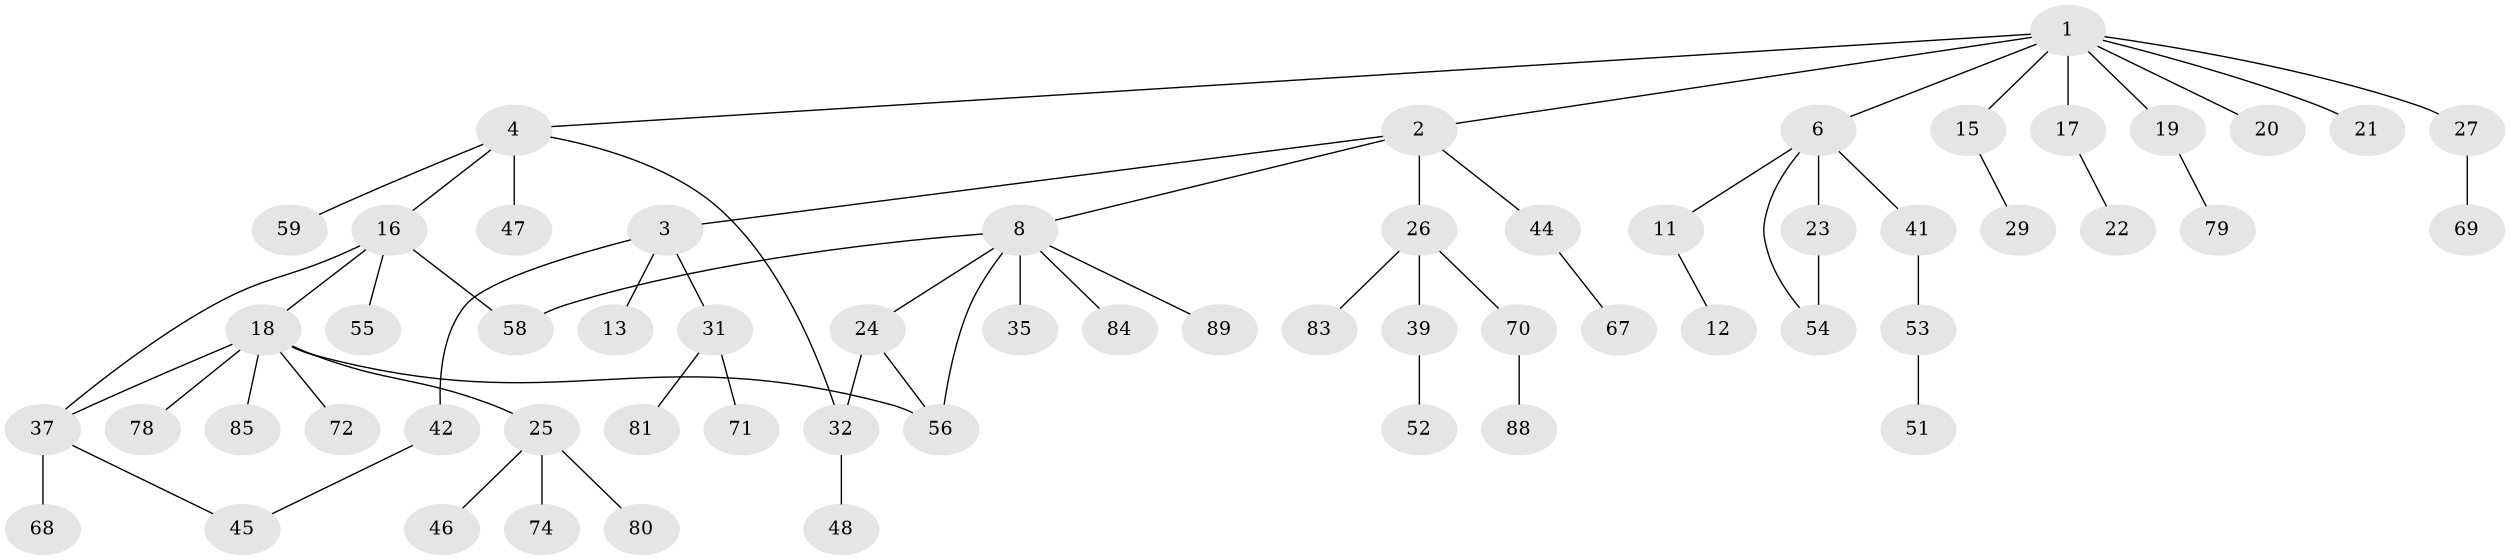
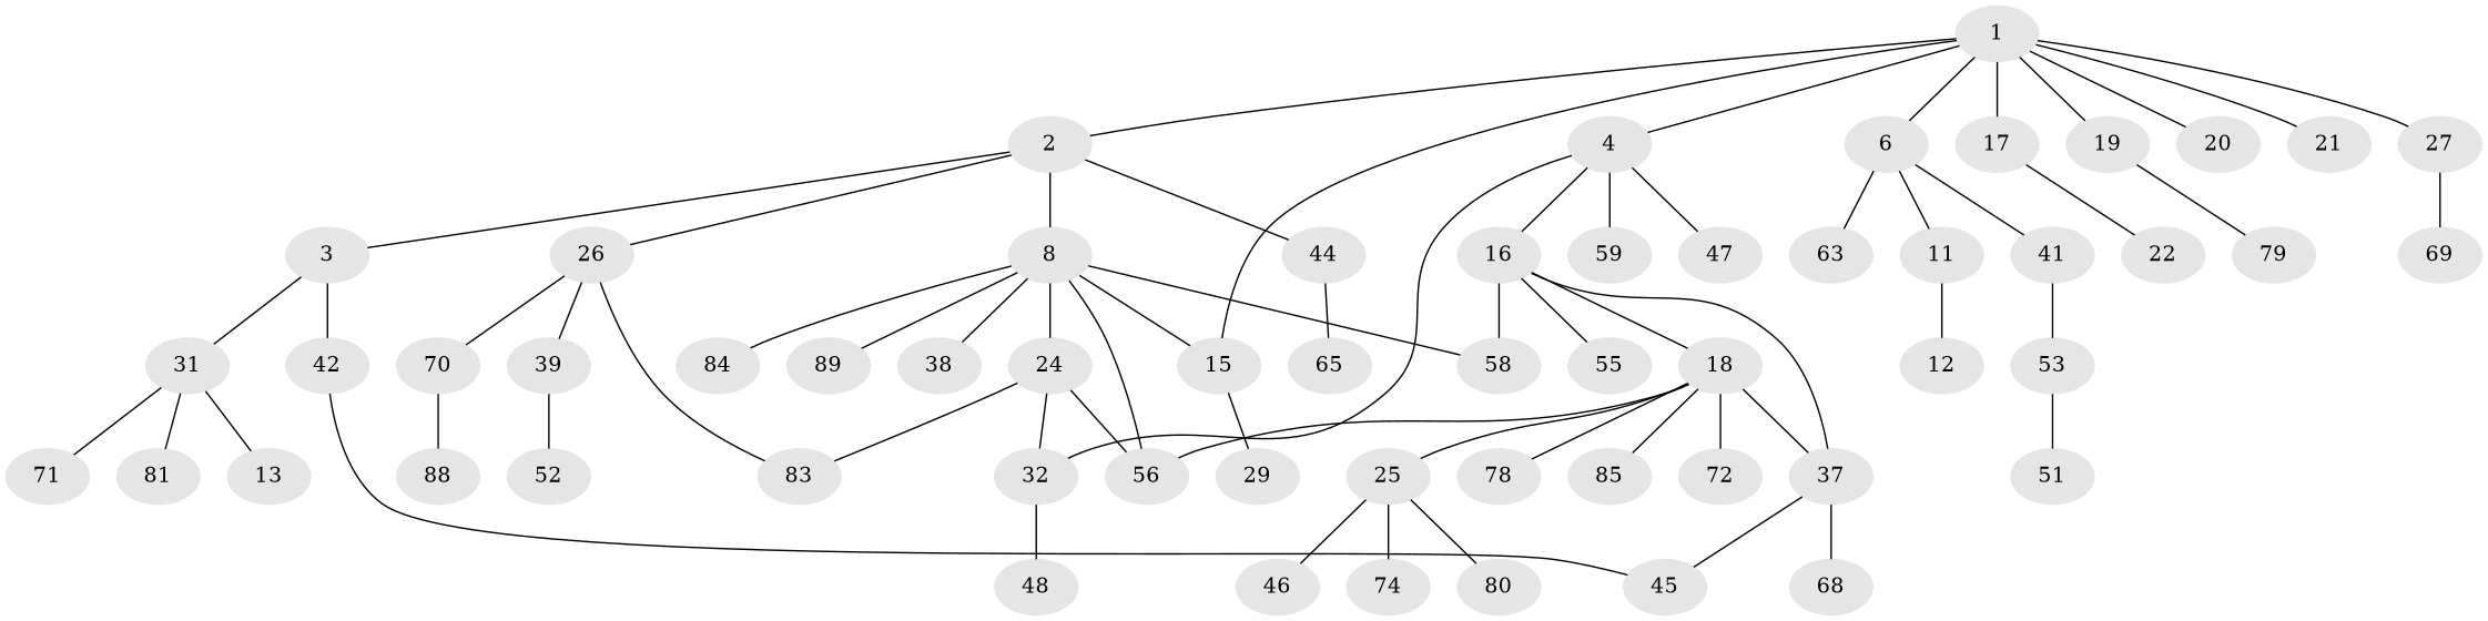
  graph {
    node [color=gray90 style=filled]
    1 [super="+10"]
    2 [super="+3"]
    4 [super="+28"]
    6 [super="+9"]
    15 [super="+64"]
    17
    19
    20 [super="+73"]
    21 [super="+63"]
    27 [super="+34"]
    n11 [label=3]
    8 [super="+52"]
    26 [super="+49"]
    44 [super="+77"]
    16 [super="+65"]
    32 [super="+43"]
    47
    59 [super="+90"]
    11 [super="+30"]
-   23 [super="+46"]
+   23 [super="+46" label=63]
    41 [super="+60"]
-   54 [super="+76"]
    29
    22 [super="+87"]
    79
    69
    13 [super="+14"]
    31 [super="+40"]
    42
    24 [super="+36"]
-   35
+   35 [label=38]
    56 [super="+62"]
    58
    84
    89
    83
    39
    70 [super="+82"]
-   67
+   67 [label=65]
    18 [super="+38"]
    37 [super="+51"]
    55
    48
    71
    81
    45 [super="+50"]
    12
    53 [super="+61"]
    25 [super="+33"]
    72
    78
    85
    n53 [label=68 super="+68"]
    74
    80
    n56 [label=46]
    n57 [label=52]
    88
    n59 [label=51]
    1 -- 2
    1 -- 4
    1 -- 6
    1 -- 15
    1 -- 17
    1 -- 19
    1 -- 20
    1 -- 21
    1 -- 27
    2 -- n11
    2 -- 8
    2 -- 26
    2 -- 44
    4 -- 16
    4 -- 32
    4 -- 47
    4 -- 59
    6 -- 11
    6 -- 23
    6 -- 41
-   6 -- 54
    15 -- 29
    17 -- 22
    19 -- 79
    27 -- 69
-   n11 -- 13
+   31 -- 13
    n11 -- 31
    n11 -- 42
+   8 -- 15
    8 -- 24
    8 -- 35
    8 -- 56
    8 -- 58
    8 -- 84
    8 -- 89
    26 -- 83
    26 -- 39
    26 -- 70
    44 -- 67
    16 -- 58
    16 -- 18
    16 -- 37
    16 -- 55
    32 -- 48
    11 -- 12
-   23 -- 54
    41 -- 53
    31 -- 71
    31 -- 81
    42 -- 45
    24 -- 32
    24 -- 56
+   24 -- 83
    39 -- n57
    70 -- 88
    18 -- 56
    18 -- 37
    18 -- 25
    18 -- 72
    18 -- 78
    18 -- 85
    37 -- 45
    37 -- n53
    53 -- n59
    25 -- 74
    25 -- 80
    25 -- n56
  }
